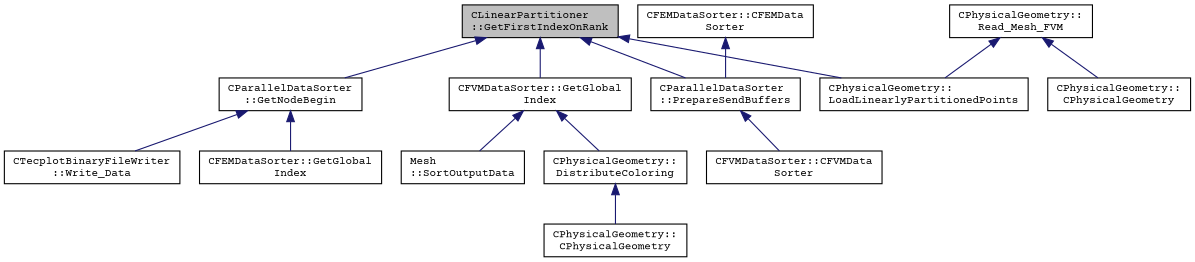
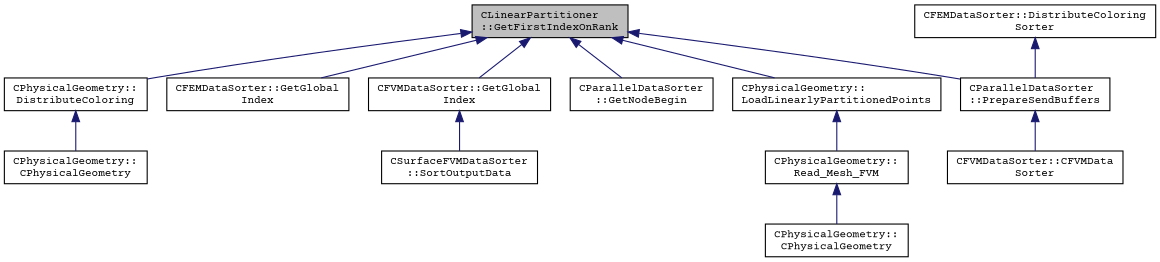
  digraph {
    fontname="Courier Prime"
    rankdir=TB
    node [color=black fillcolor=white fontname="Courier Prime" fontsize=10 shape=record style=filled]
    edge [color=midnightblue dir=back fontname="Courier Prime" fontsize=10 labelfontname=Helvetica labelfontsize=10 style=solid]
    n1 [fillcolor=grey75 fontcolor=black height=0.2 label="CLinearPartitioner\l::GetFirstIndexOnRank" width=0.4]
    n2 [height=0.2 label="CPhysicalGeometry::\lDistributeColoring" width=0.4]
    n3 [height=0.2 label="CFEMDataSorter::GetGlobal\lIndex" width=0.4]
    n4 [height=0.2 label="CFVMDataSorter::GetGlobal\lIndex" width=0.4]
    n5 [height=0.2 label="CParallelDataSorter\l::GetNodeBegin" width=0.4]
    n6 [height=0.2 label="CPhysicalGeometry::\lLoadLinearlyPartitionedPoints" width=0.4]
    n7 [height=0.2 label="CParallelDataSorter\l::PrepareSendBuffers" width=0.4]
    n8 [height=0.2 label="CPhysicalGeometry::\lCPhysicalGeometry" width=0.4]
-   n9 [height=0.2 label="Mesh\l::SortOutputData" width=0.4]
-   n10 [height=0.2 label="CTecplotBinaryFileWriter\l::Write_Data" width=0.4]
+   n9 [height=0.2 label="CSurfaceFVMDataSorter\l::SortOutputData" width=0.4]
    n11 [height=0.2 label="CPhysicalGeometry::\lRead_Mesh_FVM" width=0.4]
    n12 [height=0.2 label="CFVMDataSorter::CFVMData\lSorter" width=0.4]
    n13 [height=0.2 label="CPhysicalGeometry::\lCPhysicalGeometry" width=0.4]
-   n14 [height=0.2 label="CFEMDataSorter::CFEMData\lSorter" width=0.4]
-   n4 -> n2
-   n5 -> n3
+   n14 [height=0.2 label="CFEMDataSorter::DistributeColoring\lSorter" width=0.4]
+   n1 -> n2
+   n1 -> n3
    n1 -> n4
    n1 -> n5
    n1 -> n6
    n1 -> n7
    n2 -> n8
    n4 -> n9
-   n5 -> n10
-   n11 -> n6
+   n6 -> n11
    n7 -> n12
    n11 -> n13
    n14 -> n7
  }
